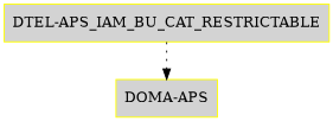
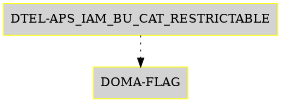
  digraph {
    node [color=yellow shape=box style=filled fillcolor=lightgrey]
    "DTEL-APS_IAM_BU_CAT_RESTRICTABLE"
-   "DOMA-FLAG" [label="DOMA-APS"]
+   "DOMA-FLAG"
    "DTEL-APS_IAM_BU_CAT_RESTRICTABLE" -> "DOMA-FLAG" [style=dotted]
  }
